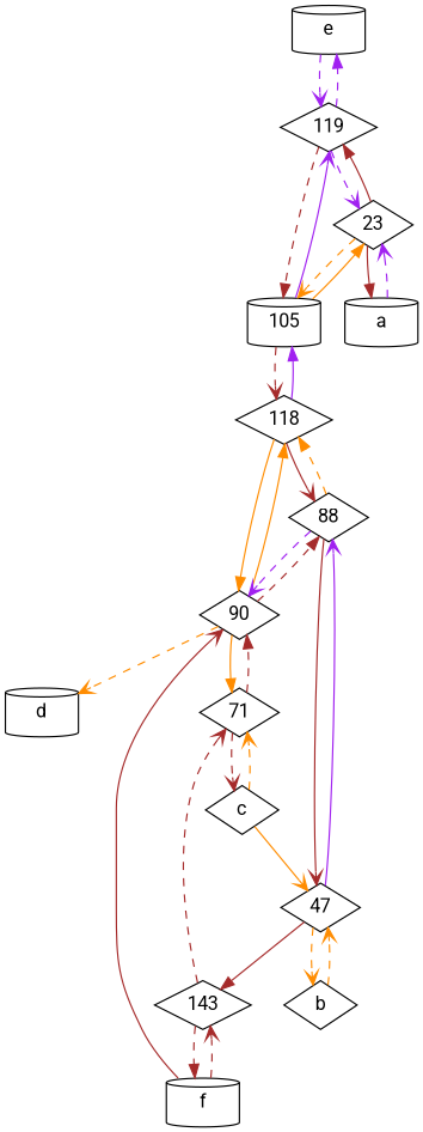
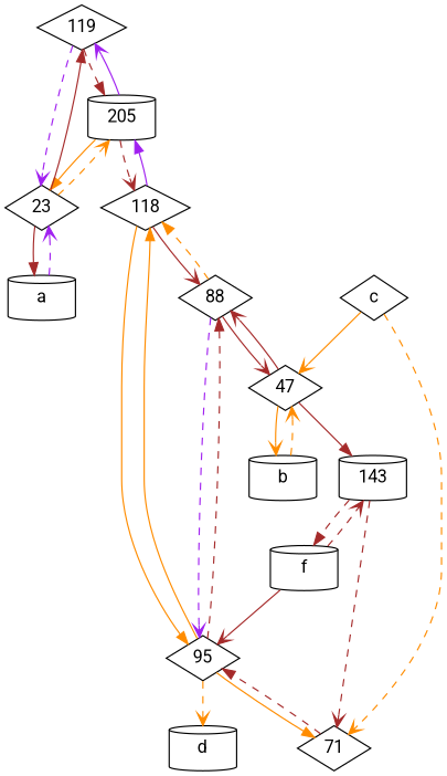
  digraph {
    fontname=Roboto
    node [fontname=Roboto shape=diamond]
    edge [arrowhead=vee color=brown fontname=Roboto style=dashed]
-   e [shape=cylinder]
    119
-   105 [shape=cylinder]
+   105 [shape=cylinder label=205]
    n4 [label=23]
    d [shape=cylinder]
-   95 [label=90]
+   95
    118
    88
    71
    a [shape=cylinder]
    47
-   b
-   143
+   b [shape=cylinder]
+   143 [shape=cylinder]
    f [shape=cylinder]
    c
-   e -> 119 [color=purple]
-   119 -> e [arrowhead=normal color=purple]
    119 -> 105 [arrowhead=normal]
    119 -> n4 [color=purple]
    105 -> 119 [color=purple style=solid]
    105 -> n4 [arrowhead=normal color=darkorange style=solid]
    105 -> 118
    n4 -> 119 [arrowhead=normal style=solid]
    n4 -> 105 [color=darkorange]
    n4 -> a [arrowhead=normal style=solid]
    95 -> d [color=darkorange]
    95 -> 118 [arrowhead=normal color=darkorange style=solid]
    95 -> 88 [arrowhead=normal]
    95 -> 71 [arrowhead=normal color=darkorange style=solid]
    118 -> 105 [arrowhead=normal color=purple style=solid]
    118 -> 95 [arrowhead=normal color=darkorange style=solid]
    118 -> 88 [style=solid]
    88 -> 95 [color=purple]
    88 -> 118 [arrowhead=normal color=darkorange]
    88 -> 47 [style=solid]
    71 -> 95 [arrowhead=normal]
-   71 -> c
    a -> n4 [color=purple]
-   47 -> 88 [color=purple style=solid]
-   47 -> b [color=darkorange]
+   47 -> 88 [style=solid]
+   47 -> b [color=darkorange style=solid]
    47 -> 143 [arrowhead=normal style=solid]
    b -> 47 [color=darkorange]
    143 -> 71
    143 -> f [arrowhead=normal]
    f -> 95 [style=solid]
    f -> 143
    c -> 71 [color=darkorange]
    c -> 47 [color=darkorange style=solid]
  }
